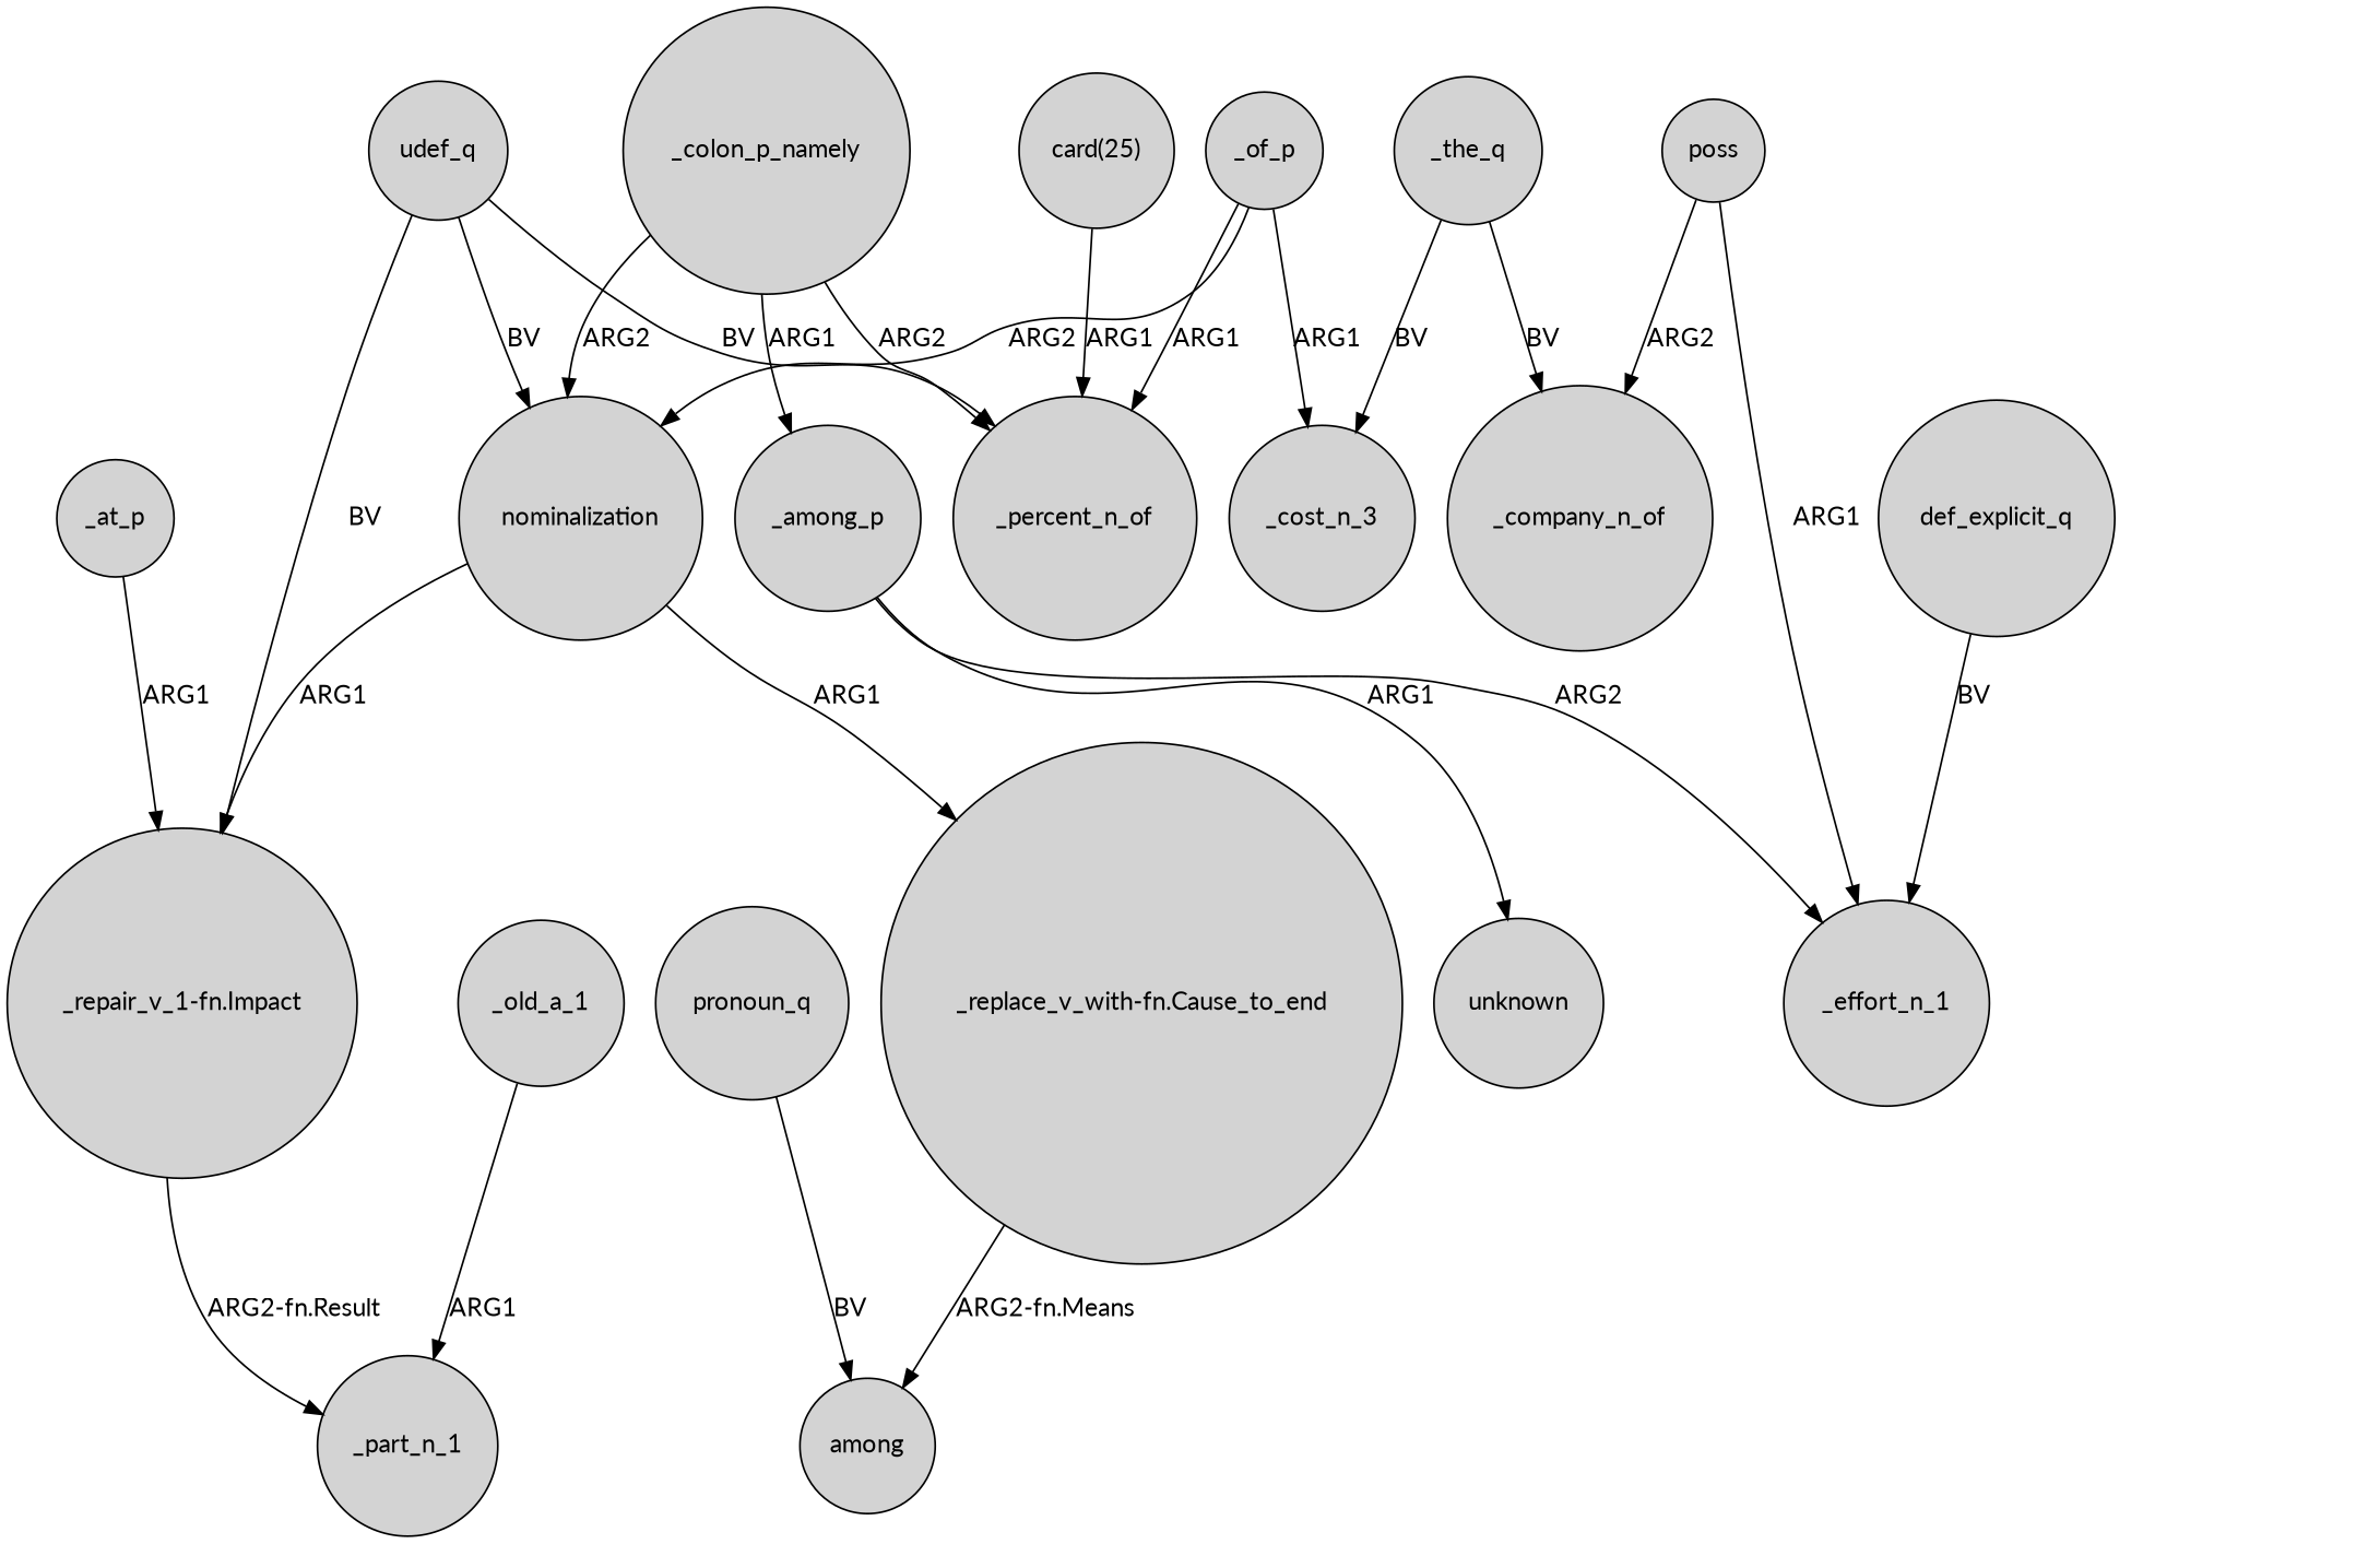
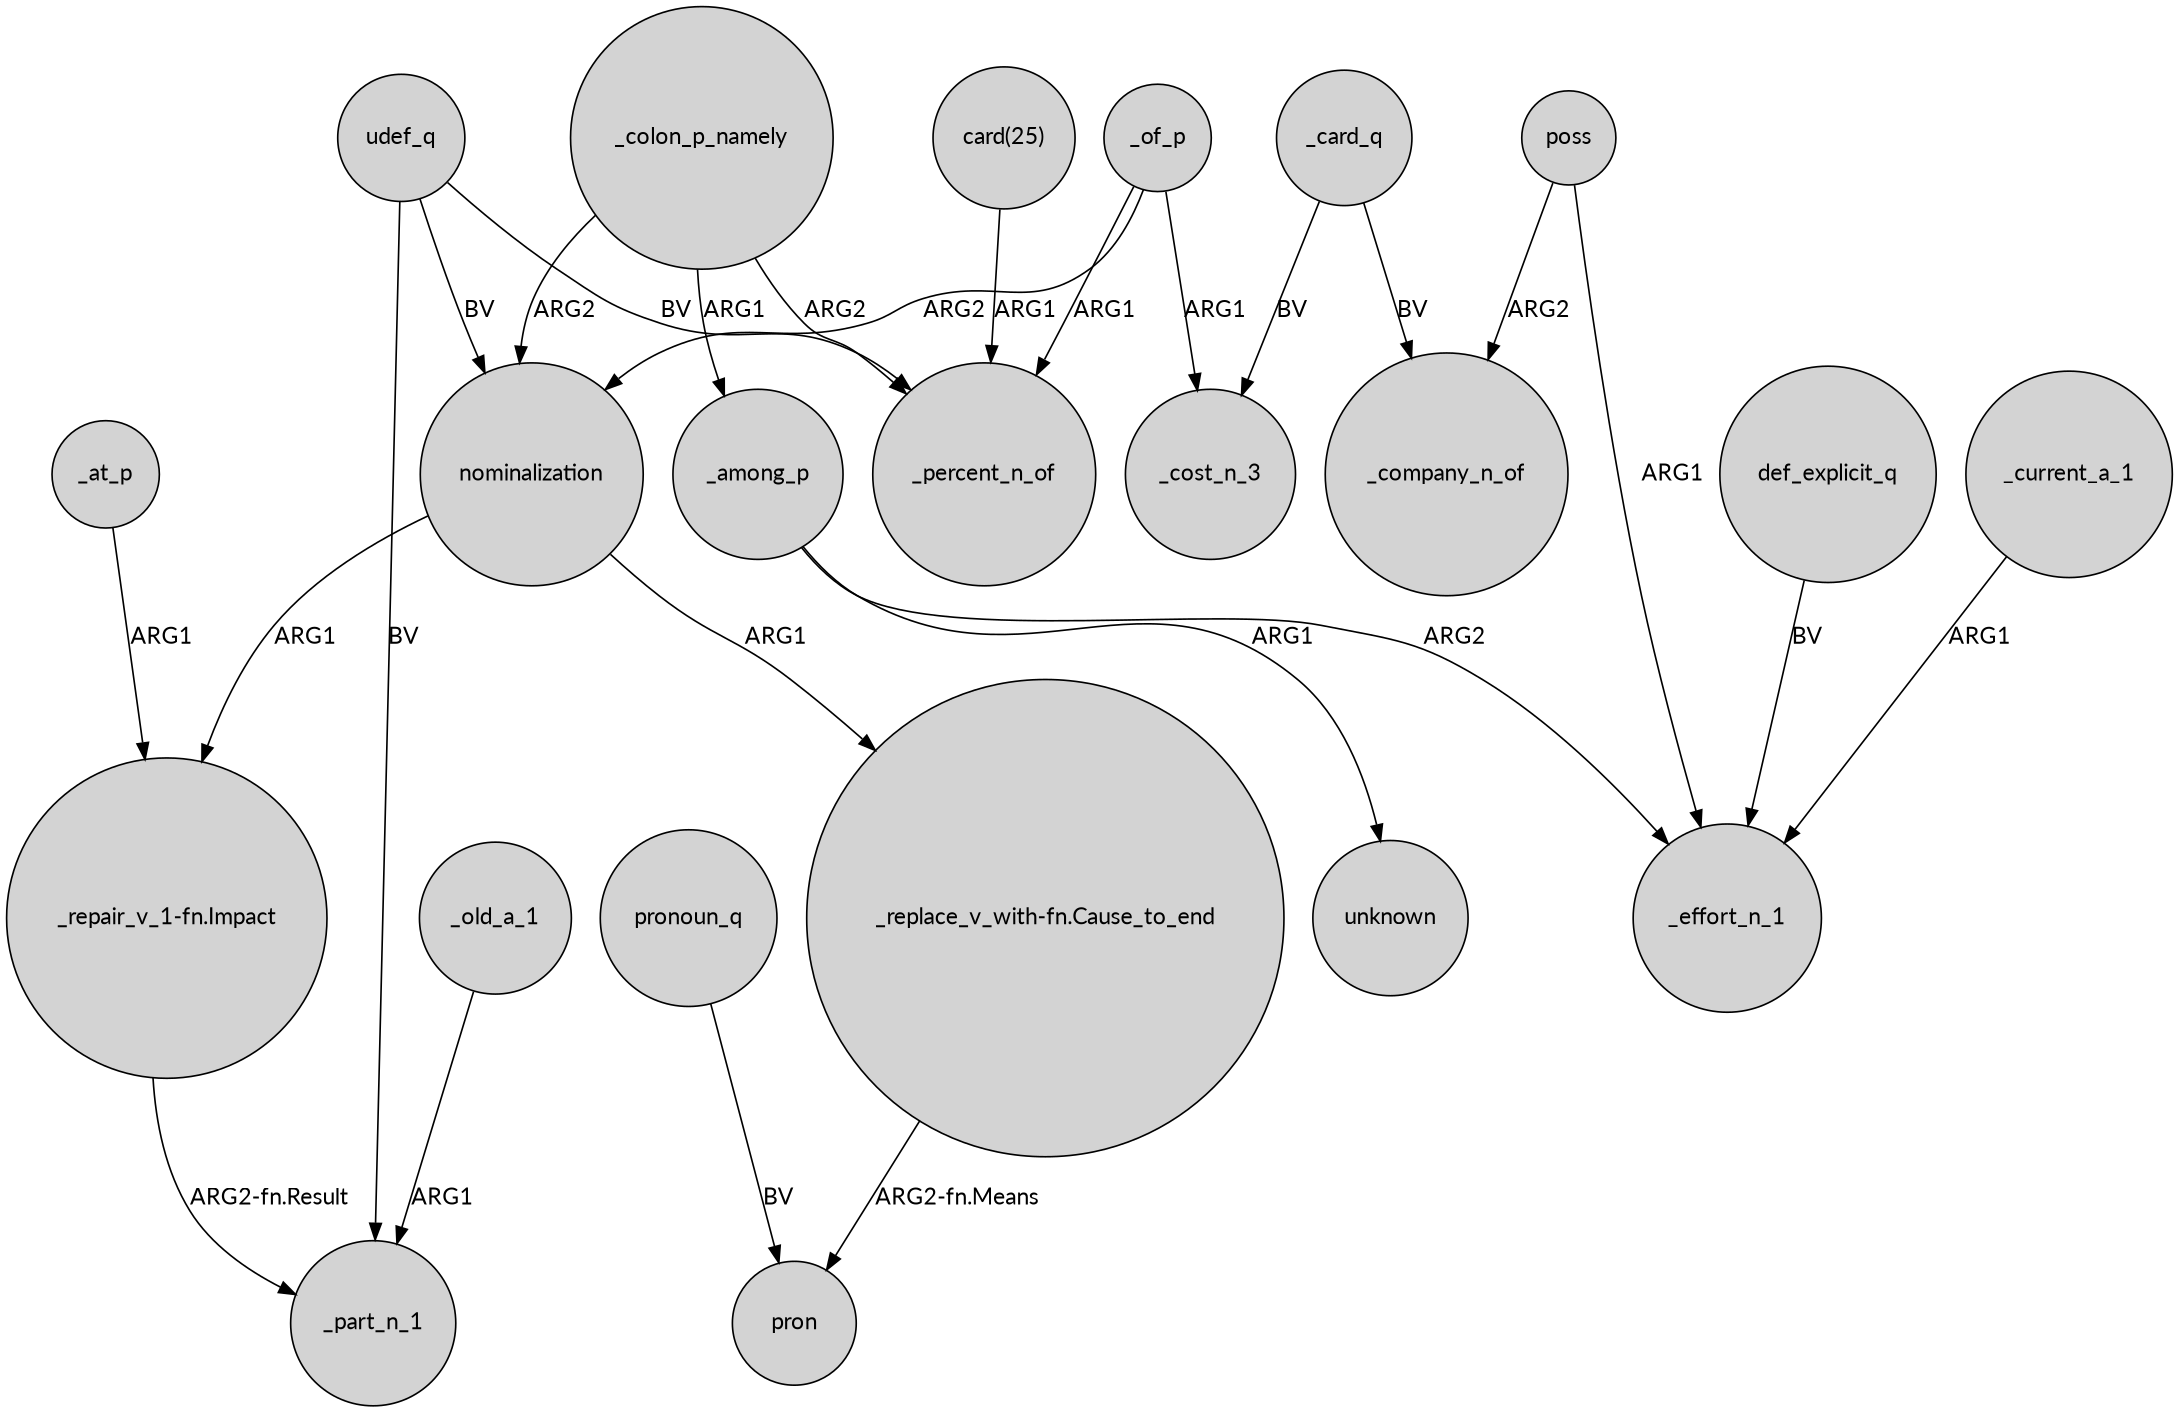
  digraph {
    fontname=Lato
    node [fontname=Lato shape=circle style=filled]
    edge [fontname=Lato]
    _at_p
    "_repair_v_1-fn.Impact"
    _part_n_1
    def_explicit_q
    _effort_n_1
    _of_p
    _percent_n_of
    n8 [label=_cost_n_3]
    nominalization
    "_replace_v_with-fn.Cause_to_end"
    udef_q
-   pron [label=among]
+   pron
    "card(25)"
-   _the_q
+   _the_q [label=_card_q]
    _company_n_of
    poss
+   _current_a_1
    _colon_p_namely
    _among_p
    unknown
    pronoun_q
    _old_a_1
    _at_p -> "_repair_v_1-fn.Impact" [label=ARG1]
    "_repair_v_1-fn.Impact" -> _part_n_1 [label="ARG2-fn.Result"]
    def_explicit_q -> _effort_n_1 [label=BV]
    _of_p -> _percent_n_of [label=ARG1]
    _of_p -> n8 [label=ARG1]
    _of_p -> nominalization [label=ARG2]
    nominalization -> "_repair_v_1-fn.Impact" [label=ARG1]
    nominalization -> "_replace_v_with-fn.Cause_to_end" [label=ARG1]
    "_replace_v_with-fn.Cause_to_end" -> pron [label="ARG2-fn.Means"]
-   udef_q -> "_repair_v_1-fn.Impact" [label=BV]
+   udef_q -> _part_n_1 [label=BV]
    udef_q -> _percent_n_of [label=BV]
    udef_q -> nominalization [label=BV]
    "card(25)" -> _percent_n_of [label=ARG1]
    _the_q -> n8 [label=BV]
    _the_q -> _company_n_of [label=BV]
    poss -> _effort_n_1 [label=ARG1]
    poss -> _company_n_of [label=ARG2]
+   _current_a_1 -> _effort_n_1 [label=ARG1]
    _colon_p_namely -> _percent_n_of [label=ARG2]
    _colon_p_namely -> nominalization [label=ARG2]
    _colon_p_namely -> _among_p [label=ARG1]
    _among_p -> _effort_n_1 [label=ARG2]
    _among_p -> unknown [label=ARG1]
    pronoun_q -> pron [label=BV]
    _old_a_1 -> _part_n_1 [label=ARG1]
  }
